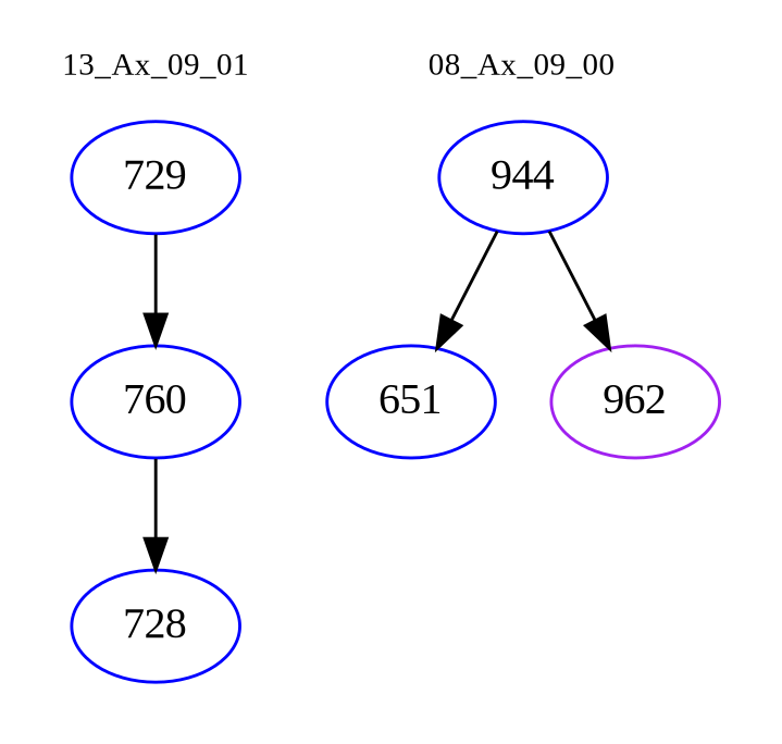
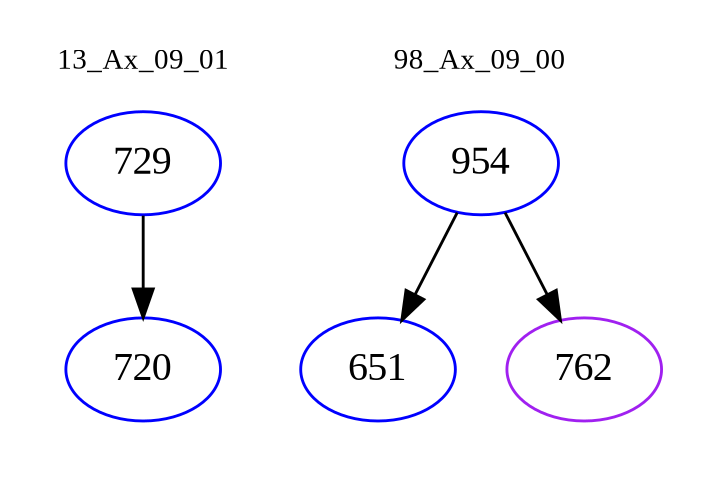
  digraph {
    fontname="Liberation Serif"
    node [color=blue fontname="Liberation Serif"]
    edge [color=black fontname="Liberation Serif"]
-   n1 [label=760]
+   n1 [label=720]
    n2 [label=729]
-   n3 [label=728]
-   n4 [label=944]
+   n4 [label=954]
    n5 [label=651]
-   n6 [color=purple label=962]
+   n6 [color=purple label=762]
    subgraph cluster_1 {
      color=white
      fontsize=10
      label="13_Ax_09_01"
      n1
      n2
-     n3
    }
    subgraph cluster_2 {
      color=white
      fontsize=10
-     label="08_Ax_09_00"
+     label="98_Ax_09_00"
      n4
      n5
      n6
    }
-   n1 -> n3
    n2 -> n1
    n4 -> n5
    n4 -> n6
  }
